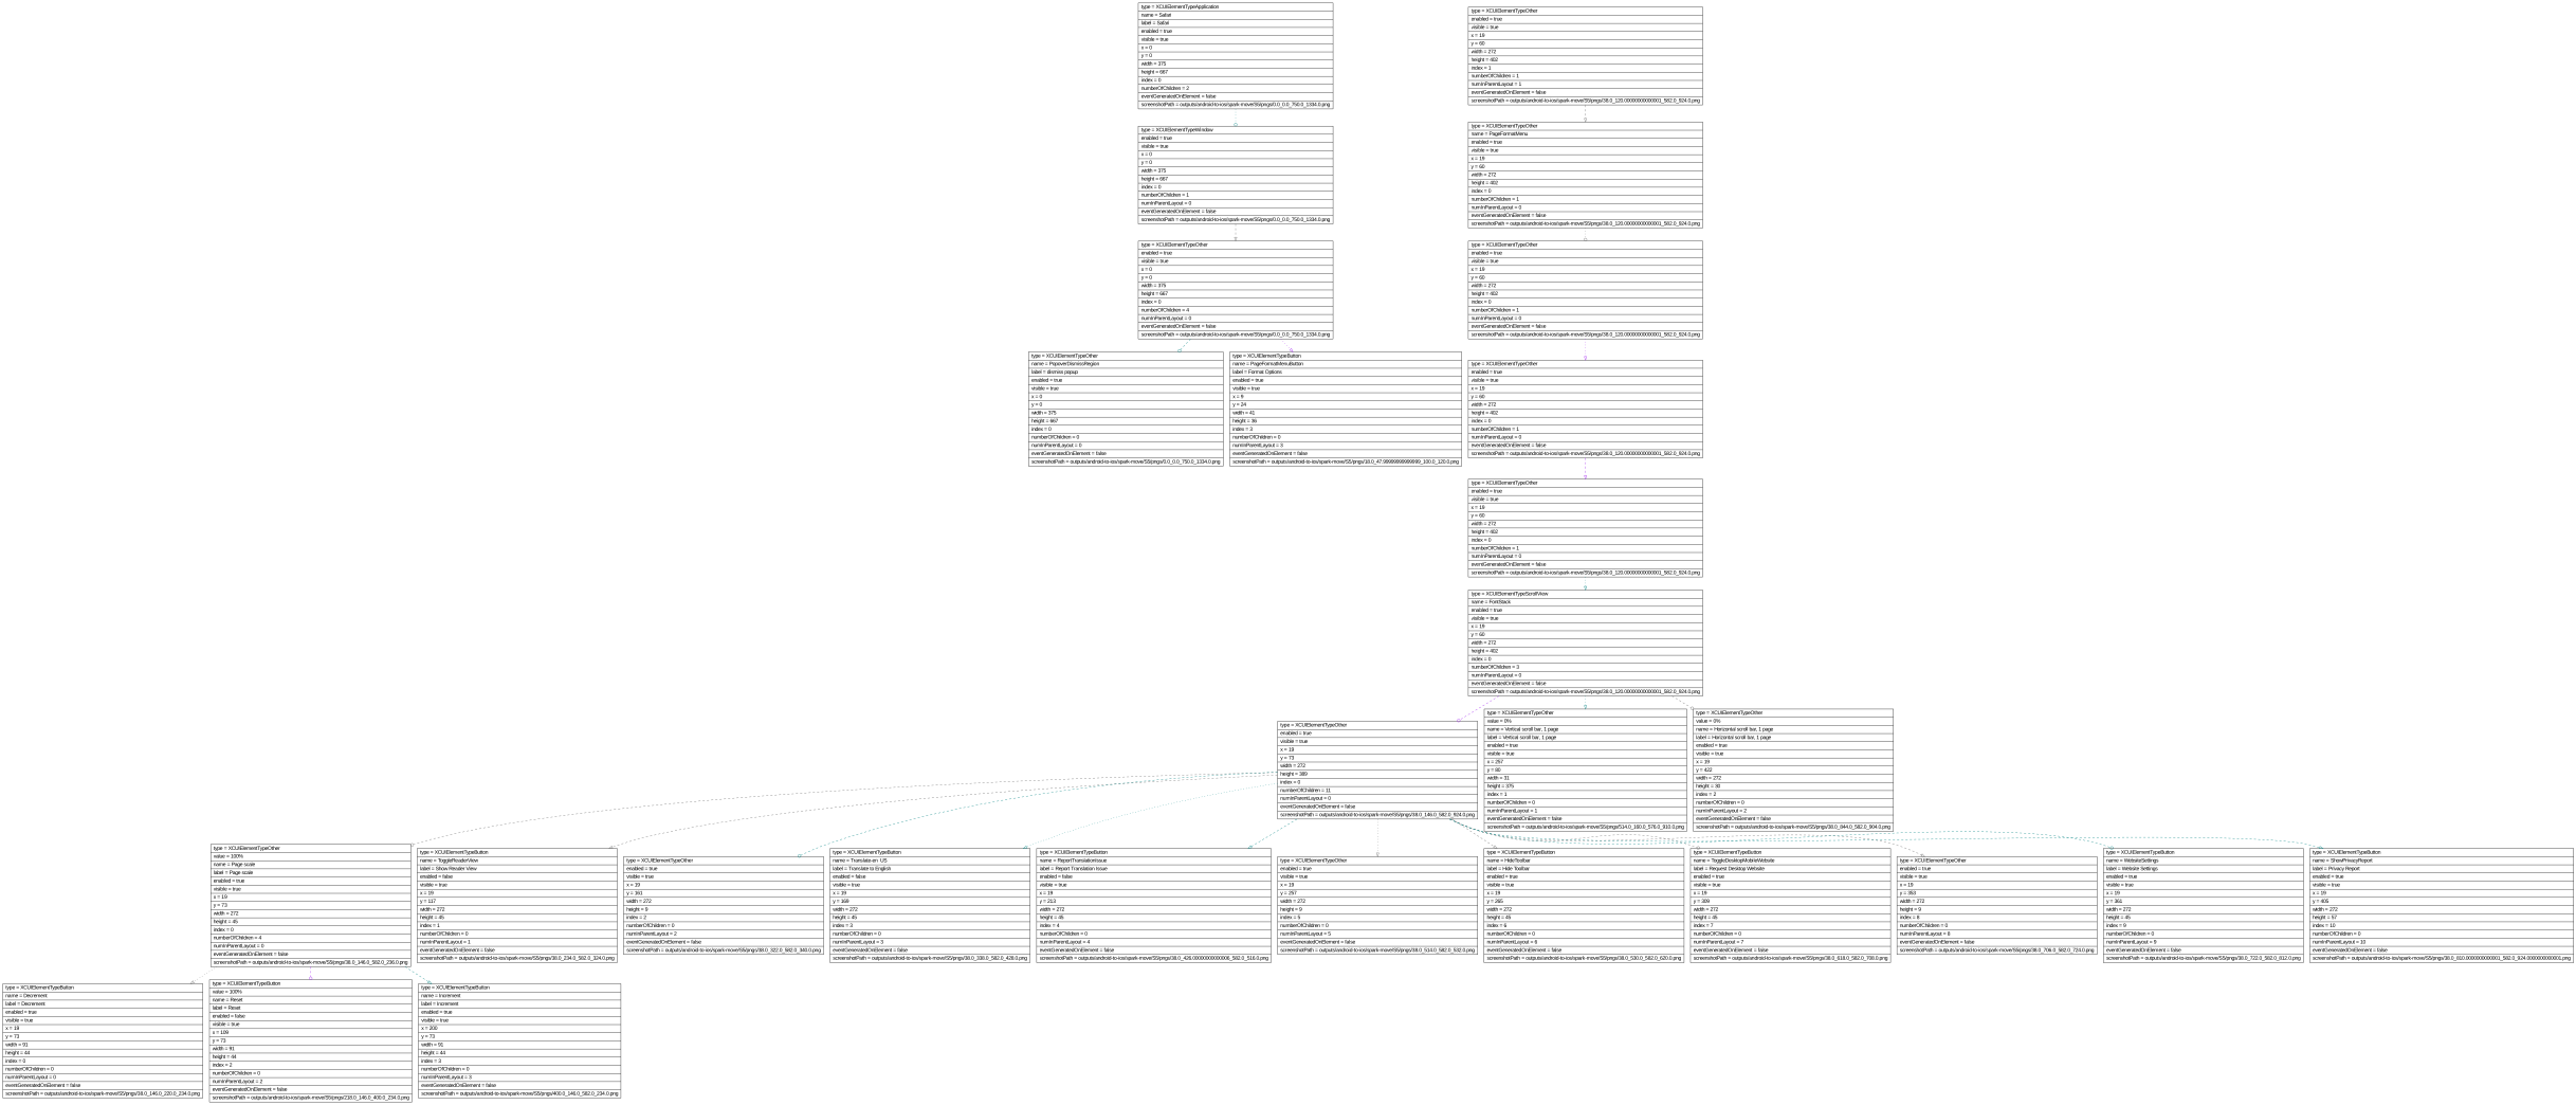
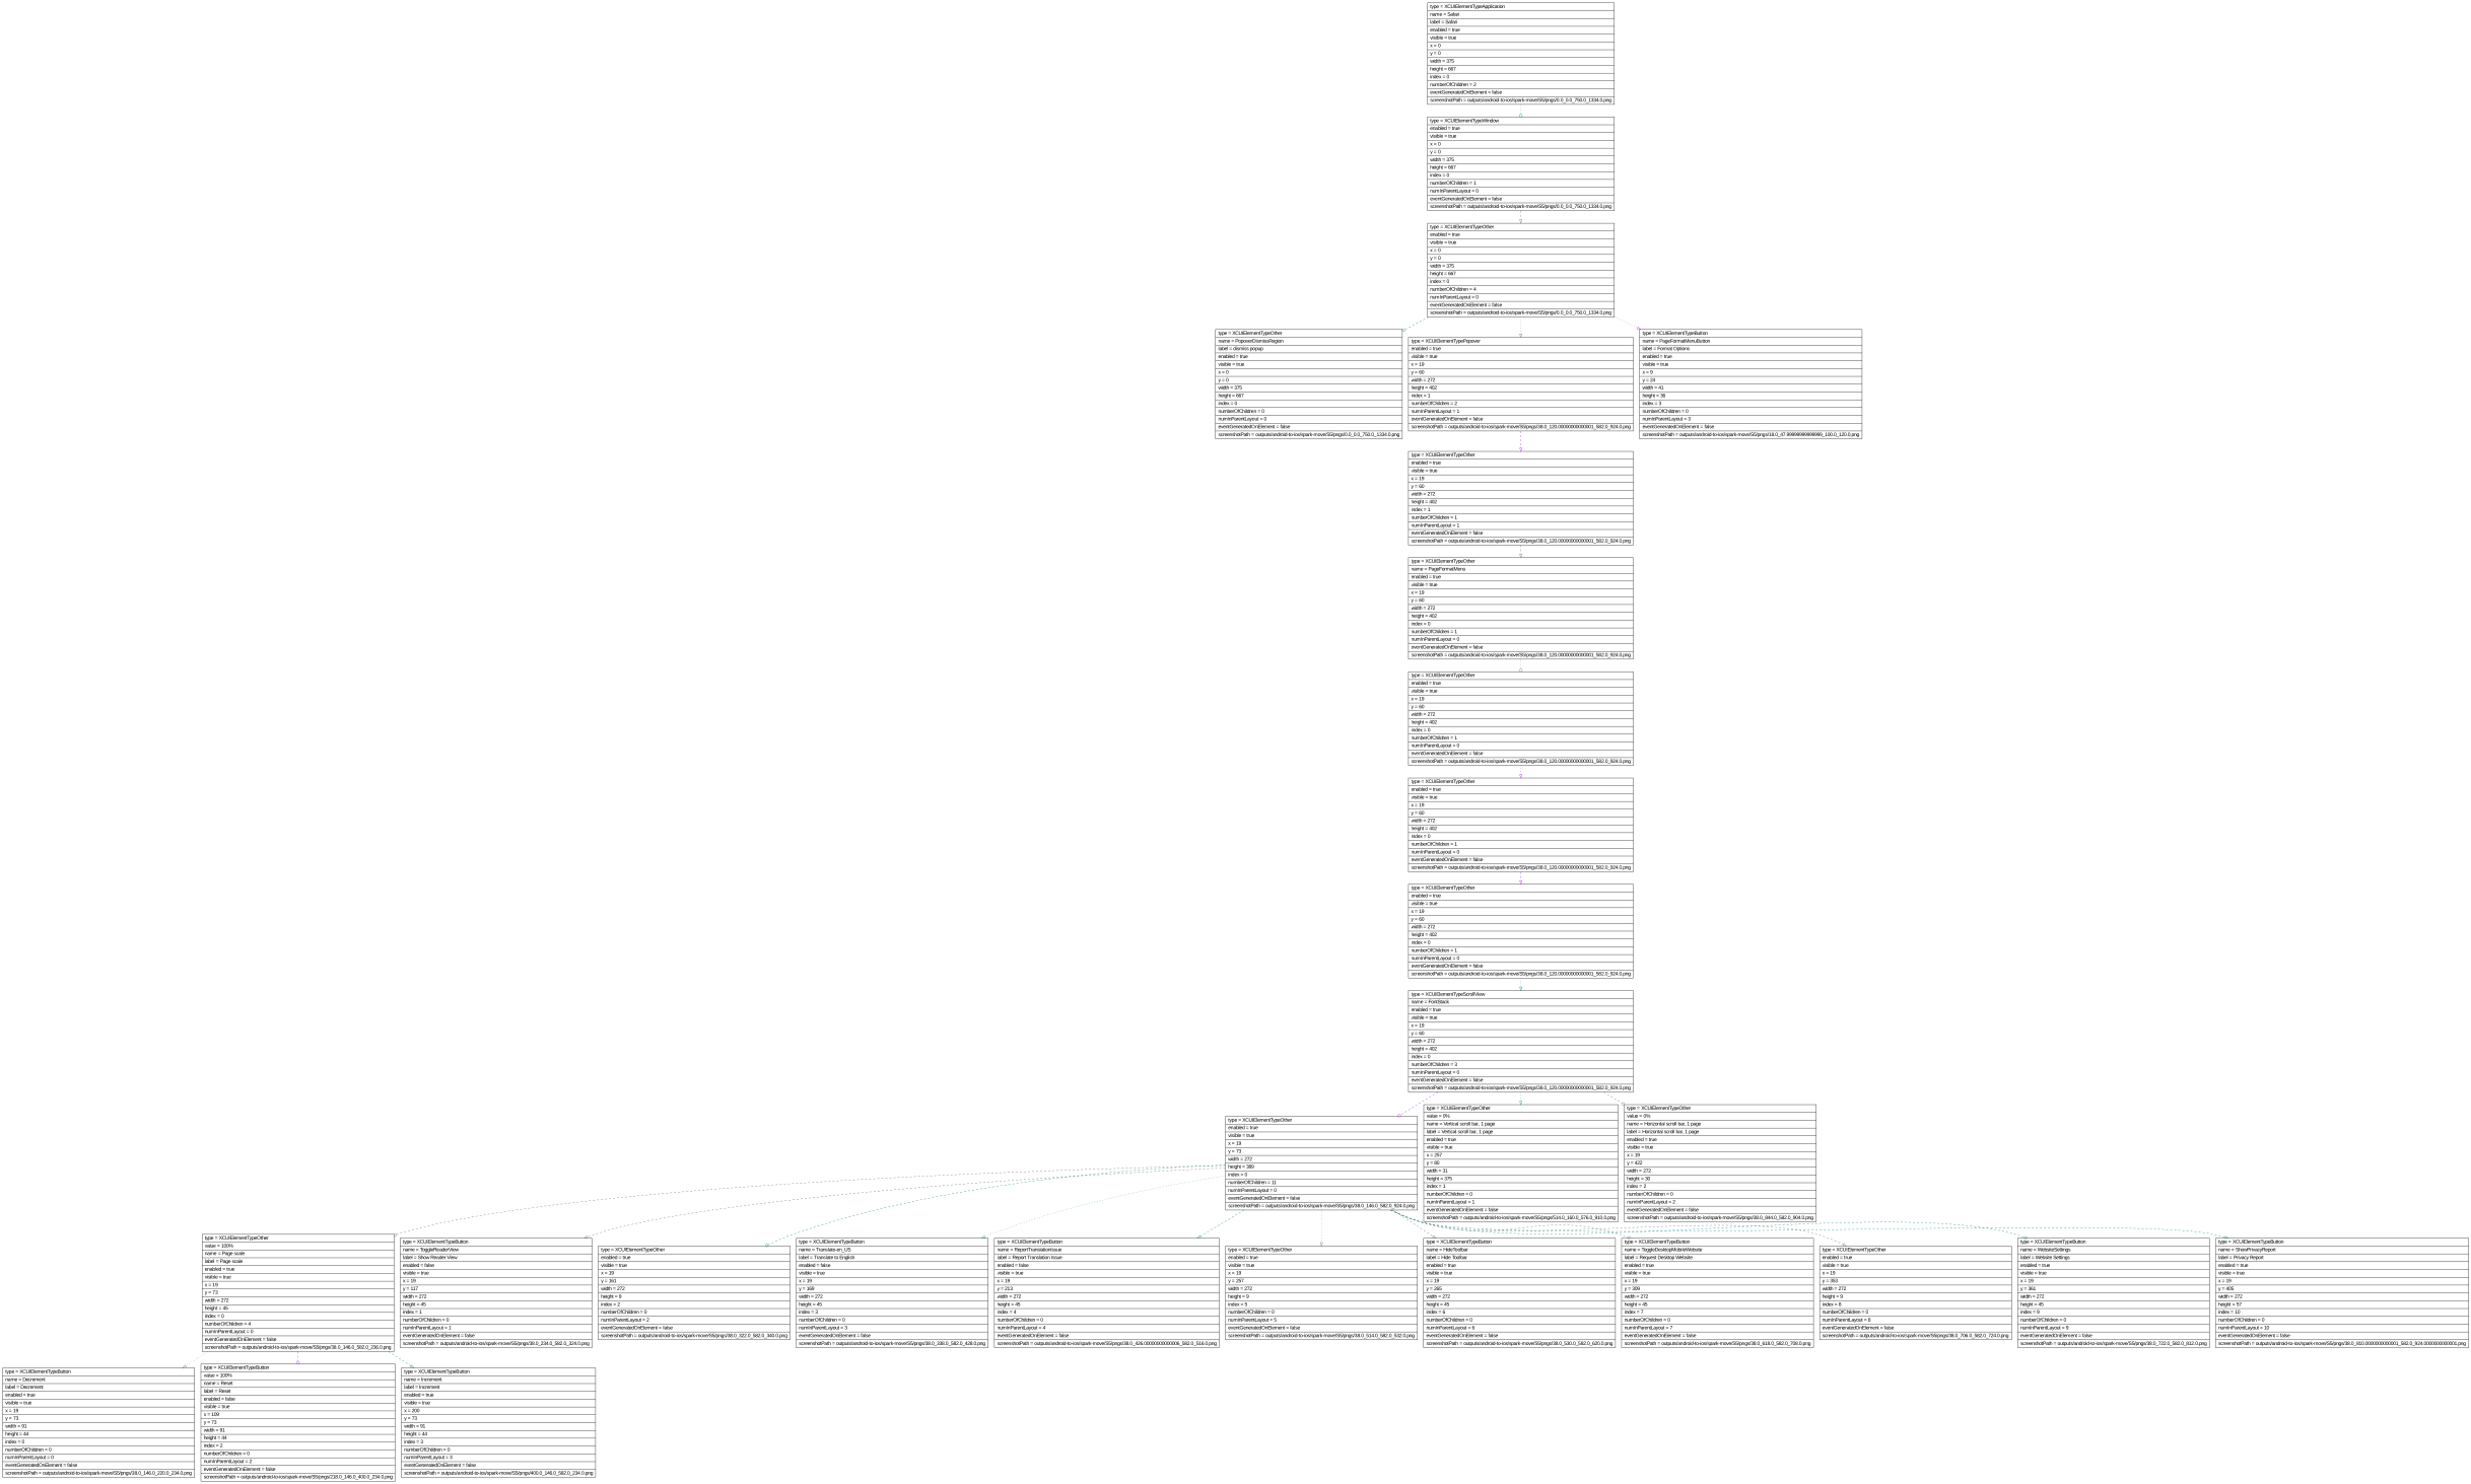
  digraph {
    fontname="Liberation Sans"
    node [fontname="Liberation Sans" shape=record]
    edge [arrowhead=onormal color=gray40 fontname="Liberation Sans" style=dashed]
    n1 [label="{type = XCUIElementTypeApplication\l|name = Safari\l|label = Safari\l|enabled = true\l|visible = true\l|x = 0\l|y = 0\l|width = 375\l|height = 667\l|index = 0\l|numberOfChildren = 2\l|eventGeneratedOnElement = false \l|screenshotPath = outputs/android-to-ios/spark-move/S5/pngs/0.0_0.0_750.0_1334.0.png\l}"]
    n2 [label="{type = XCUIElementTypeWindow\l|enabled = true\l|visible = true\l|x = 0\l|y = 0\l|width = 375\l|height = 667\l|index = 0\l|numberOfChildren = 1\l|numInParentLayout = 0\l|eventGeneratedOnElement = false \l|screenshotPath = outputs/android-to-ios/spark-move/S5/pngs/0.0_0.0_750.0_1334.0.png\l}"]
    n3 [label="{type = XCUIElementTypeOther\l|enabled = true\l|visible = true\l|x = 0\l|y = 0\l|width = 375\l|height = 667\l|index = 0\l|numberOfChildren = 4\l|numInParentLayout = 0\l|eventGeneratedOnElement = false \l|screenshotPath = outputs/android-to-ios/spark-move/S5/pngs/0.0_0.0_750.0_1334.0.png\l}"]
    n4 [label="{type = XCUIElementTypeOther\l|name = PopoverDismissRegion\l|label = dismiss popup\l|enabled = true\l|visible = true\l|x = 0\l|y = 0\l|width = 375\l|height = 667\l|index = 0\l|numberOfChildren = 0\l|numInParentLayout = 0\l|eventGeneratedOnElement = false \l|screenshotPath = outputs/android-to-ios/spark-move/S5/pngs/0.0_0.0_750.0_1334.0.png\l}"]
+   n5 [label="{type = XCUIElementTypePopover\l|enabled = true\l|visible = true\l|x = 19\l|y = 60\l|width = 272\l|height = 402\l|index = 1\l|numberOfChildren = 2\l|numInParentLayout = 1\l|eventGeneratedOnElement = false \l|screenshotPath = outputs/android-to-ios/spark-move/S5/pngs/38.0_120.00000000000001_582.0_924.0.png\l}"]
    n6 [label="{type = XCUIElementTypeButton\l|name = PageFormatMenuButton\l|label = Format Options\l|enabled = true\l|visible = true\l|x = 9\l|y = 24\l|width = 41\l|height = 36\l|index = 3\l|numberOfChildren = 0\l|numInParentLayout = 3\l|eventGeneratedOnElement = false \l|screenshotPath = outputs/android-to-ios/spark-move/S5/pngs/18.0_47.99999999999999_100.0_120.0.png\l}"]
    n7 [label="{type = XCUIElementTypeOther\l|enabled = true\l|visible = true\l|x = 19\l|y = 60\l|width = 272\l|height = 402\l|index = 1\l|numberOfChildren = 1\l|numInParentLayout = 1\l|eventGeneratedOnElement = false \l|screenshotPath = outputs/android-to-ios/spark-move/S5/pngs/38.0_120.00000000000001_582.0_924.0.png\l}"]
    n8 [label="{type = XCUIElementTypeOther\l|name = PageFormatMenu\l|enabled = true\l|visible = true\l|x = 19\l|y = 60\l|width = 272\l|height = 402\l|index = 0\l|numberOfChildren = 1\l|numInParentLayout = 0\l|eventGeneratedOnElement = false \l|screenshotPath = outputs/android-to-ios/spark-move/S5/pngs/38.0_120.00000000000001_582.0_924.0.png\l}"]
    n9 [label="{type = XCUIElementTypeOther\l|enabled = true\l|visible = true\l|x = 19\l|y = 60\l|width = 272\l|height = 402\l|index = 0\l|numberOfChildren = 1\l|numInParentLayout = 0\l|eventGeneratedOnElement = false \l|screenshotPath = outputs/android-to-ios/spark-move/S5/pngs/38.0_120.00000000000001_582.0_924.0.png\l}"]
    n10 [label="{type = XCUIElementTypeOther\l|enabled = true\l|visible = true\l|x = 19\l|y = 60\l|width = 272\l|height = 402\l|index = 0\l|numberOfChildren = 1\l|numInParentLayout = 0\l|eventGeneratedOnElement = false \l|screenshotPath = outputs/android-to-ios/spark-move/S5/pngs/38.0_120.00000000000001_582.0_924.0.png\l}"]
    n11 [label="{type = XCUIElementTypeOther\l|enabled = true\l|visible = true\l|x = 19\l|y = 60\l|width = 272\l|height = 402\l|index = 0\l|numberOfChildren = 1\l|numInParentLayout = 0\l|eventGeneratedOnElement = false \l|screenshotPath = outputs/android-to-ios/spark-move/S5/pngs/38.0_120.00000000000001_582.0_924.0.png\l}"]
    n12 [label="{type = XCUIElementTypeScrollView\l|name = FontStack\l|enabled = true\l|visible = true\l|x = 19\l|y = 60\l|width = 272\l|height = 402\l|index = 0\l|numberOfChildren = 3\l|numInParentLayout = 0\l|eventGeneratedOnElement = false \l|screenshotPath = outputs/android-to-ios/spark-move/S5/pngs/38.0_120.00000000000001_582.0_924.0.png\l}"]
    n13 [label="{type = XCUIElementTypeOther\l|enabled = true\l|visible = true\l|x = 19\l|y = 73\l|width = 272\l|height = 389\l|index = 0\l|numberOfChildren = 11\l|numInParentLayout = 0\l|eventGeneratedOnElement = false \l|screenshotPath = outputs/android-to-ios/spark-move/S5/pngs/38.0_146.0_582.0_924.0.png\l}"]
    n14 [label="{type = XCUIElementTypeOther\l|value = 0%\l|name = Vertical scroll bar, 1 page\l|label = Vertical scroll bar, 1 page\l|enabled = true\l|visible = true\l|x = 257\l|y = 80\l|width = 31\l|height = 375\l|index = 1\l|numberOfChildren = 0\l|numInParentLayout = 1\l|eventGeneratedOnElement = false \l|screenshotPath = outputs/android-to-ios/spark-move/S5/pngs/514.0_160.0_576.0_910.0.png\l}"]
    n15 [label="{type = XCUIElementTypeOther\l|value = 0%\l|name = Horizontal scroll bar, 1 page\l|label = Horizontal scroll bar, 1 page\l|enabled = true\l|visible = true\l|x = 19\l|y = 422\l|width = 272\l|height = 30\l|index = 2\l|numberOfChildren = 0\l|numInParentLayout = 2\l|eventGeneratedOnElement = false \l|screenshotPath = outputs/android-to-ios/spark-move/S5/pngs/38.0_844.0_582.0_904.0.png\l}"]
    n16 [label="{type = XCUIElementTypeOther\l|value = 100%\l|name = Page scale\l|label = Page scale\l|enabled = true\l|visible = true\l|x = 19\l|y = 73\l|width = 272\l|height = 45\l|index = 0\l|numberOfChildren = 4\l|numInParentLayout = 0\l|eventGeneratedOnElement = false \l|screenshotPath = outputs/android-to-ios/spark-move/S5/pngs/38.0_146.0_582.0_236.0.png\l}"]
    n17 [label="{type = XCUIElementTypeButton\l|name = ToggleReaderView\l|label = Show Reader View\l|enabled = false\l|visible = true\l|x = 19\l|y = 117\l|width = 272\l|height = 45\l|index = 1\l|numberOfChildren = 0\l|numInParentLayout = 1\l|eventGeneratedOnElement = false \l|screenshotPath = outputs/android-to-ios/spark-move/S5/pngs/38.0_234.0_582.0_324.0.png\l}"]
    n18 [label="{type = XCUIElementTypeOther\l|enabled = true\l|visible = true\l|x = 19\l|y = 161\l|width = 272\l|height = 9\l|index = 2\l|numberOfChildren = 0\l|numInParentLayout = 2\l|eventGeneratedOnElement = false \l|screenshotPath = outputs/android-to-ios/spark-move/S5/pngs/38.0_322.0_582.0_340.0.png\l}"]
    n19 [label="{type = XCUIElementTypeButton\l|name = Translate-en_US\l|label = Translate to English\l|enabled = false\l|visible = true\l|x = 19\l|y = 169\l|width = 272\l|height = 45\l|index = 3\l|numberOfChildren = 0\l|numInParentLayout = 3\l|eventGeneratedOnElement = false \l|screenshotPath = outputs/android-to-ios/spark-move/S5/pngs/38.0_338.0_582.0_428.0.png\l}"]
    n20 [label="{type = XCUIElementTypeButton\l|name = ReportTranslationIssue\l|label = Report Translation Issue\l|enabled = false\l|visible = true\l|x = 19\l|y = 213\l|width = 272\l|height = 45\l|index = 4\l|numberOfChildren = 0\l|numInParentLayout = 4\l|eventGeneratedOnElement = false \l|screenshotPath = outputs/android-to-ios/spark-move/S5/pngs/38.0_426.00000000000006_582.0_516.0.png\l}"]
    n21 [label="{type = XCUIElementTypeOther\l|enabled = true\l|visible = true\l|x = 19\l|y = 257\l|width = 272\l|height = 9\l|index = 5\l|numberOfChildren = 0\l|numInParentLayout = 5\l|eventGeneratedOnElement = false \l|screenshotPath = outputs/android-to-ios/spark-move/S5/pngs/38.0_514.0_582.0_532.0.png\l}"]
    n22 [label="{type = XCUIElementTypeButton\l|name = HideToolbar\l|label = Hide Toolbar\l|enabled = true\l|visible = true\l|x = 19\l|y = 265\l|width = 272\l|height = 45\l|index = 6\l|numberOfChildren = 0\l|numInParentLayout = 6\l|eventGeneratedOnElement = false \l|screenshotPath = outputs/android-to-ios/spark-move/S5/pngs/38.0_530.0_582.0_620.0.png\l}"]
    n23 [label="{type = XCUIElementTypeButton\l|name = ToggleDesktopMobileWebsite\l|label = Request Desktop Website\l|enabled = true\l|visible = true\l|x = 19\l|y = 309\l|width = 272\l|height = 45\l|index = 7\l|numberOfChildren = 0\l|numInParentLayout = 7\l|eventGeneratedOnElement = false \l|screenshotPath = outputs/android-to-ios/spark-move/S5/pngs/38.0_618.0_582.0_708.0.png\l}"]
    n24 [label="{type = XCUIElementTypeOther\l|enabled = true\l|visible = true\l|x = 19\l|y = 353\l|width = 272\l|height = 9\l|index = 8\l|numberOfChildren = 0\l|numInParentLayout = 8\l|eventGeneratedOnElement = false \l|screenshotPath = outputs/android-to-ios/spark-move/S5/pngs/38.0_706.0_582.0_724.0.png\l}"]
    n25 [label="{type = XCUIElementTypeButton\l|name = WebsiteSettings\l|label = Website Settings\l|enabled = true\l|visible = true\l|x = 19\l|y = 361\l|width = 272\l|height = 45\l|index = 9\l|numberOfChildren = 0\l|numInParentLayout = 9\l|eventGeneratedOnElement = false \l|screenshotPath = outputs/android-to-ios/spark-move/S5/pngs/38.0_722.0_582.0_812.0.png\l}"]
    n26 [label="{type = XCUIElementTypeButton\l|name = ShowPrivacyReport\l|label = Privacy Report\l|enabled = true\l|visible = true\l|x = 19\l|y = 405\l|width = 272\l|height = 57\l|index = 10\l|numberOfChildren = 0\l|numInParentLayout = 10\l|eventGeneratedOnElement = false \l|screenshotPath = outputs/android-to-ios/spark-move/S5/pngs/38.0_810.0000000000001_582.0_924.0000000000001.png\l}"]
    n27 [label="{type = XCUIElementTypeButton\l|name = Decrement\l|label = Decrement\l|enabled = true\l|visible = true\l|x = 19\l|y = 73\l|width = 91\l|height = 44\l|index = 0\l|numberOfChildren = 0\l|numInParentLayout = 0\l|eventGeneratedOnElement = false \l|screenshotPath = outputs/android-to-ios/spark-move/S5/pngs/38.0_146.0_220.0_234.0.png\l}"]
    n28 [label="{type = XCUIElementTypeButton\l|value = 100%\l|name = Reset\l|label = Reset\l|enabled = false\l|visible = true\l|x = 109\l|y = 73\l|width = 91\l|height = 44\l|index = 2\l|numberOfChildren = 0\l|numInParentLayout = 2\l|eventGeneratedOnElement = false \l|screenshotPath = outputs/android-to-ios/spark-move/S5/pngs/218.0_146.0_400.0_234.0.png\l}"]
    n29 [label="{type = XCUIElementTypeButton\l|name = Increment\l|label = Increment\l|enabled = true\l|visible = true\l|x = 200\l|y = 73\l|width = 91\l|height = 44\l|index = 3\l|numberOfChildren = 0\l|numInParentLayout = 3\l|eventGeneratedOnElement = false \l|screenshotPath = outputs/android-to-ios/spark-move/S5/pngs/400.0_146.0_582.0_234.0.png\l}"]
    n1 -> n2 [arrowhead=odot color=teal style=dotted]
    n2 -> n3
    n3 -> n4 [arrowhead=odot color=teal]
+   n3 -> n5 [style=dotted]
    n3 -> n6 [color=purple style=dotted]
+   n5 -> n7 [color=purple]
    n7 -> n8
    n8 -> n9 [arrowhead=odot style=dotted]
    n9 -> n10 [color=purple style=dotted]
    n10 -> n11 [color=purple]
    n11 -> n12 [color=teal style=dotted]
    n12 -> n13 [arrowhead=odot color=purple]
    n12 -> n14 [color=teal style=dotted]
    n12 -> n15 [arrowhead=odot]
    n13 -> n16 [arrowhead=odot]
    n13 -> n17
    n13 -> n18 [arrowhead=odot color=teal]
    n13 -> n19 [color=teal style=dotted]
    n13 -> n20 [color=teal]
    n13 -> n21 [style=dotted]
    n13 -> n22
    n13 -> n23 [arrowhead=odot]
    n13 -> n24
    n13 -> n25 [arrowhead=odot color=teal]
    n13 -> n26 [color=teal]
    n16 -> n27 [style=dotted]
    n16 -> n28 [arrowhead=odot color=purple]
    n16 -> n29 [color=teal]
  }
